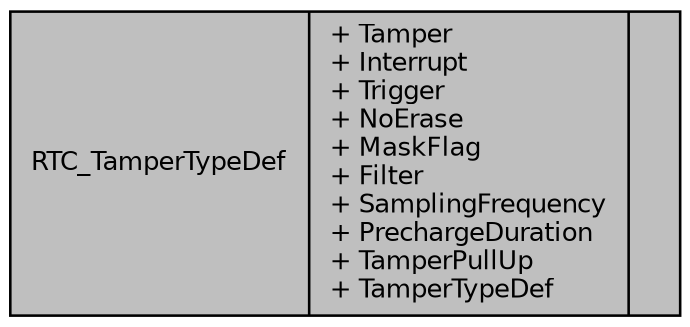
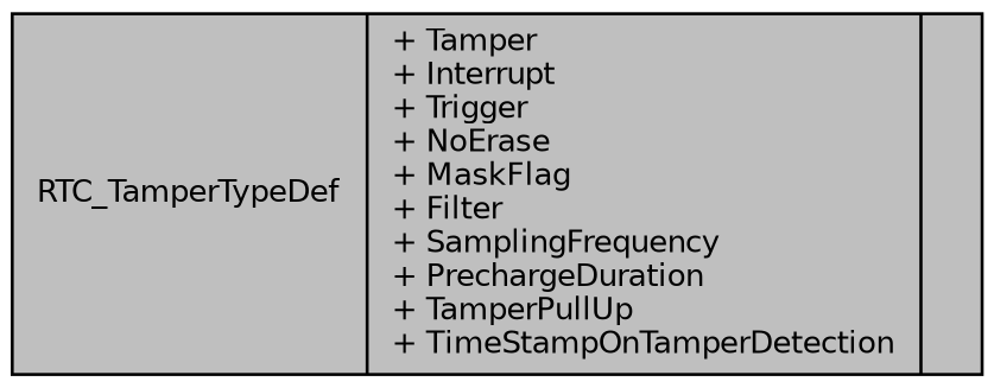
  digraph {
    rankdir=LR
-   n1 [color=black fillcolor=grey75 fontcolor=black fontname=Helvetica fontsize=10 height=0.2 label="{RTC_TamperTypeDef\n|+ Tamper\l+ Interrupt\l+ Trigger\l+ NoErase\l+ MaskFlag\l+ Filter\l+ SamplingFrequency\l+ PrechargeDuration\l+ TamperPullUp\l+ TamperTypeDef\l|}" shape=record style=filled width=0.4]
+   n1 [color=black fillcolor=grey75 fontcolor=black fontname=Helvetica fontsize=10 height=0.2 label="{RTC_TamperTypeDef\n|+ Tamper\l+ Interrupt\l+ Trigger\l+ NoErase\l+ MaskFlag\l+ Filter\l+ SamplingFrequency\l+ PrechargeDuration\l+ TamperPullUp\l+ TimeStampOnTamperDetection\l|}" shape=record style=filled width=0.4]
  }
